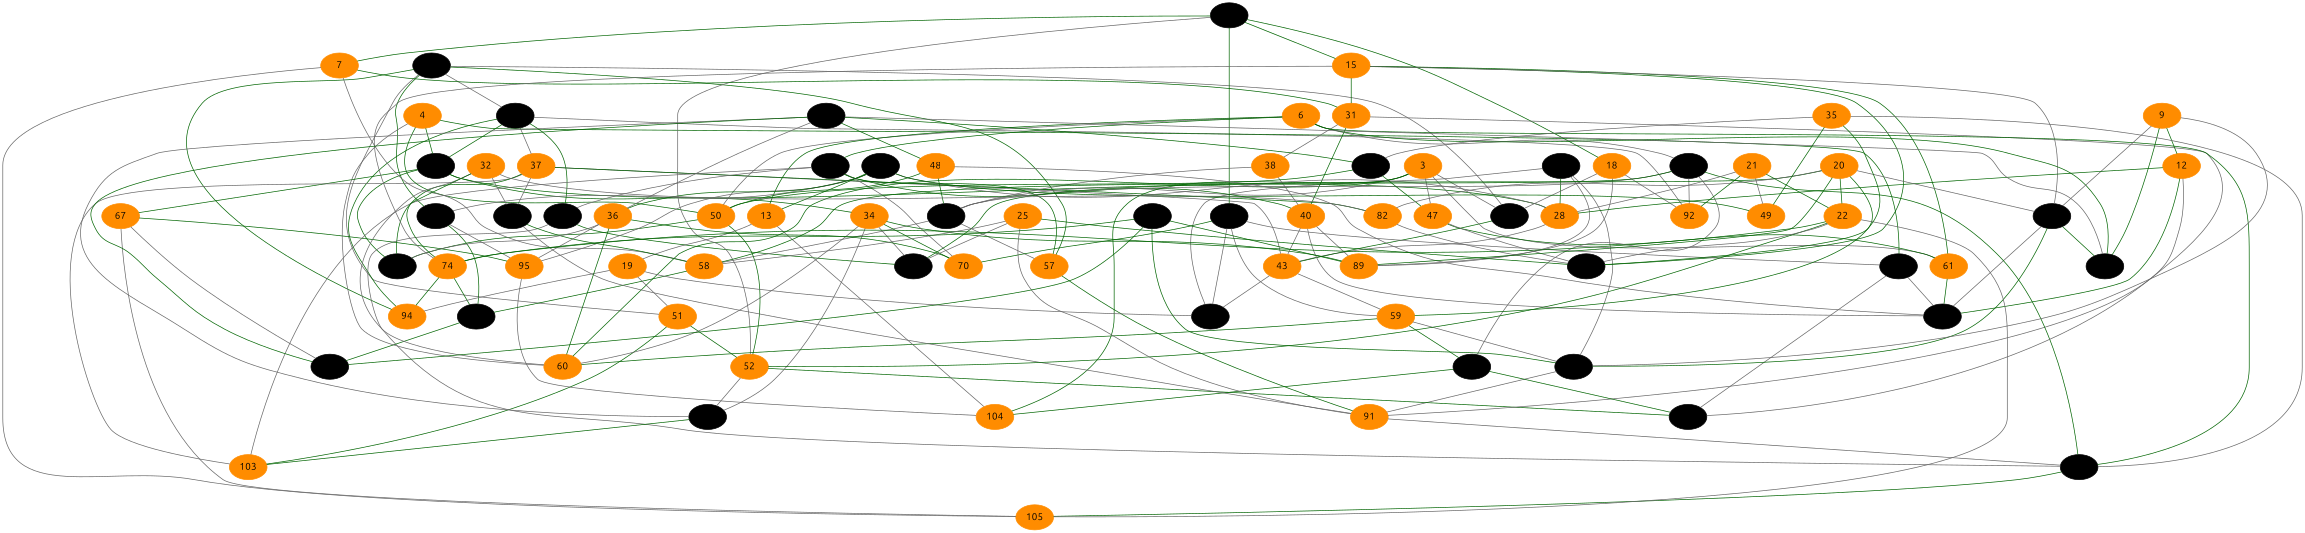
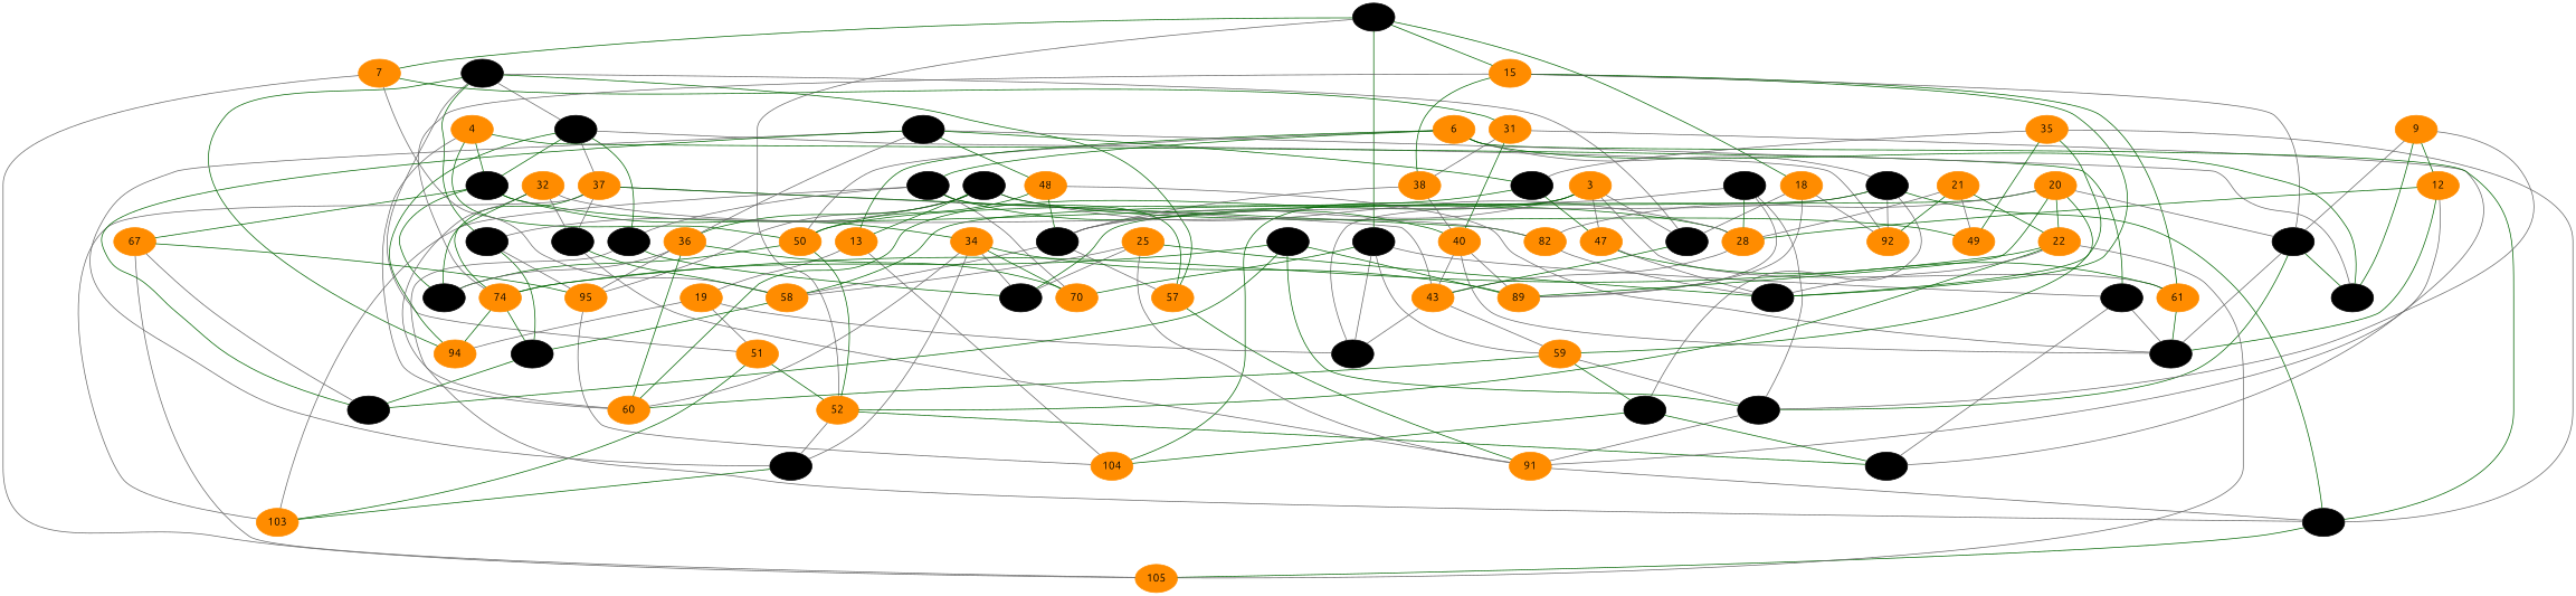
  graph {
    fontname=Ubuntu
    node [color=darkorange fontname=Ubuntu style=filled]
    edge [color=gray40 fontname=Ubuntu]
    28 [super="+66"]
    43 [super="+110"]
    1 [color=black]
    73 [color=black super="+84"]
    89 [super="+99"]
    112 [color=black]
    91 [super="+109"]
    2 [color=black super="+14"]
    10 [color=black super="+27"]
    16 [color=black]
    29 [color=black]
    51
    57
    94
    24 [color=black super="+81"]
    30 [color=black]
    37 [super="+113"]
    92
    95
    83 [color=black]
    52 [super="+108"]
    103
    3 [super="+26"]
    47
    54 [color=black super="+97"]
    60 [super="+63"]
    61
    104
    98 [color=black super="+106"]
    58 [super="+77"]
    85 [color=black super="+101"]
    34 [super="+111"]
    67
    87 [color=black]
    4
    50 [super="+96"]
    72 [color=black]
    102 [color=black]
    5 [color=black super="+8"]
    7
    15 [super="+41"]
    18
    33 [color=black super="+75"]
    31
    105
    45 [color=black super="+90"]
    38
    74 [super="+76"]
    59 [super="+86"]
    70
    53 [color=black]
    6 [super="+68"]
    13
    23 [color=black super="+79"]
    46 [color=black super="+55"]
    80 [color=black]
    93 [color=black super="+107"]
    19
    40 [super="+65"]
    64 [color=black]
    9
    12
    69 [color=black]
    82
    44 [color=black]
    11 [color=black super="+56"]
    36 [super="+78"]
    49
    88 [color=black]
    17 [color=black super="+100"]
    39 [color=black]
    48
    20 [super="+62"]
    22 [super="+71"]
    21
    25
    32
    35
    42 [color=black]
    28 -- 43
    43 -- 112
    43 -- 59
    1 -- 28 [color=darkgreen]
    1 -- 73
    1 -- 89
    1 -- 112
    73 -- 91
    91 -- 93
    2 -- 10
    2 -- 16 [color=darkgreen]
    2 -- 29
    2 -- 51
    2 -- 57 [color=darkgreen]
    2 -- 94 [color=darkgreen]
    10 -- 94 [color=darkgreen]
    10 -- 24 [color=darkgreen]
    10 -- 30 [color=darkgreen]
    10 -- 37
    10 -- 92
    16 -- 95
    16 -- 83 [color=darkgreen]
    29 -- 43 [color=darkgreen]
    51 -- 52 [color=darkgreen]
    51 -- 103 [color=darkgreen]
    57 -- 91 [color=darkgreen]
    24 -- 28 [color=darkgreen]
    24 -- 34 [color=darkgreen]
    24 -- 67 [color=darkgreen]
    24 -- 87 [color=darkgreen]
    30 -- 93
    30 -- 69 [color=darkgreen]
    37 -- 43
    37 -- 103
    37 -- 87 [color=darkgreen]
    37 -- 82 [color=darkgreen]
    37 -- 44
    95 -- 104
    83 -- 88 [color=darkgreen]
    52 -- 102 [color=darkgreen]
    52 -- 53
    3 -- 29
    3 -- 47
    3 -- 54
    3 -- 60 [color=darkgreen]
    3 -- 61
    3 -- 104 [color=darkgreen]
    47 -- 61 [color=darkgreen]
    47 -- 98
    54 -- 57
    54 -- 58
    61 -- 85 [color=darkgreen]
    58 -- 83 [color=darkgreen]
    34 -- 89 [color=darkgreen]
    34 -- 60
    34 -- 70 [color=darkgreen]
    34 -- 53
    34 -- 69
    67 -- 95 [color=darkgreen]
    67 -- 105
    67 -- 88
    4 -- 24 [color=darkgreen]
    4 -- 60
    4 -- 50 [color=darkgreen]
    4 -- 72 [color=darkgreen]
    50 -- 52 [color=darkgreen]
    50 -- 87 [color=darkgreen]
    72 -- 85
    72 -- 102
    5 -- 52
    5 -- 7 [color=darkgreen]
    5 -- 15 [color=darkgreen]
    5 -- 18 [color=darkgreen]
    5 -- 33 [color=darkgreen weight=2]
    7 -- 58
    7 -- 31 [color=darkgreen]
    7 -- 105
    15 -- 61 [color=darkgreen]
    15 -- 98 [color=darkgreen]
    15 -- 45
-   15 -- 31 [color=darkgreen]
+   15 -- 38 [color=darkgreen]
    15 -- 74
    18 -- 89
    18 -- 29
    18 -- 92
    33 -- 112
    33 -- 72
    33 -- 59
    33 -- 70 [color=darkgreen]
    31 -- 91
    31 -- 38
    31 -- 40 [color=darkgreen]
    45 -- 73 [color=darkgreen]
    45 -- 85
    45 -- 80 [color=darkgreen]
    38 -- 54
    38 -- 40
    74 -- 94 [color=darkgreen]
    74 -- 83 [color=darkgreen]
    59 -- 73
    59 -- 60 [color=darkgreen]
    59 -- 64 [color=darkgreen]
    53 -- 103 [color=darkgreen]
    6 -- 50
    6 -- 13 [color=darkgreen]
    6 -- 23 [color=darkgreen]
    6 -- 46
    6 -- 80 [color=darkgreen]
    6 -- 93 [color=darkgreen]
    13 -- 104
    13 -- 19
    23 -- 57 [color=darkgreen]
    23 -- 30
    23 -- 103
    23 -- 70
    23 -- 40 [color=darkgreen]
    46 -- 92
    46 -- 54
    46 -- 58 [color=darkgreen]
    46 -- 93 [color=darkgreen]
    46 -- 64
    93 -- 105 [color=darkgreen]
    19 -- 112
    19 -- 51
    19 -- 94
    40 -- 43
    40 -- 89
    40 -- 85
    64 -- 104 [color=darkgreen]
    64 -- 102 [color=darkgreen]
    9 -- 73
    9 -- 45
    9 -- 80 [color=darkgreen]
    9 -- 12 [color=darkgreen]
    12 -- 28 [color=darkgreen]
    12 -- 85 [color=darkgreen]
    12 -- 102
    82 -- 98
    44 -- 91
    44 -- 58 [color=darkgreen]
    11 -- 28
    11 -- 16
    11 -- 95
    11 -- 13 [color=darkgreen]
    11 -- 36 [color=darkgreen]
    11 -- 49 [color=darkgreen]
    36 -- 95
    36 -- 60 [color=darkgreen]
    36 -- 87
    36 -- 70 [color=darkgreen]
    17 -- 53
    17 -- 80
    17 -- 36
    17 -- 88 [color=darkgreen]
    17 -- 39 [color=darkgreen]
    17 -- 48 [color=darkgreen]
    39 -- 47 [color=darkgreen]
    39 -- 50 [color=darkgreen]
    48 -- 54 [color=darkgreen]
    48 -- 85
    48 -- 50 [color=darkgreen]
    20 -- 89 [color=darkgreen]
    20 -- 45
    20 -- 59 [color=darkgreen]
    20 -- 69 [color=darkgreen]
    20 -- 82
    20 -- 22 [color=darkgreen]
    22 -- 52 [color=darkgreen]
    22 -- 98
    22 -- 105
    22 -- 74 [color=darkgreen]
    21 -- 28
    21 -- 92 [color=darkgreen]
    21 -- 49
    21 -- 22 [color=darkgreen]
    25 -- 91
    25 -- 98 [color=darkgreen]
    25 -- 58
    25 -- 69
    32 -- 60
    32 -- 74 [color=darkgreen]
    32 -- 82
    32 -- 44
    35 -- 98 [color=darkgreen]
    35 -- 93
    35 -- 49 [color=darkgreen]
    35 -- 39
    42 -- 73 [color=darkgreen]
    42 -- 89 [color=darkgreen]
    42 -- 74 [color=darkgreen]
    42 -- 88 [color=darkgreen]
  }
